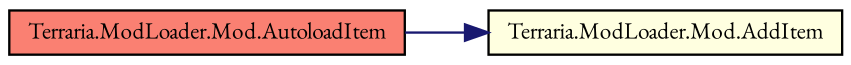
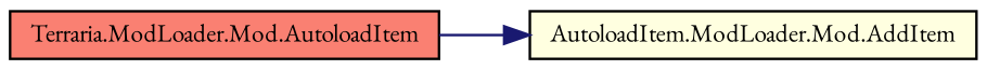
  digraph {
    rankdir=RL
    fontname="EB Garamond"
    node [color=black fontname="EB Garamond" fontsize=10 shape=record style=filled]
-   n1 [fillcolor=lightyellow fontcolor=black height=0.2 label="Terraria.ModLoader.Mod.AddItem" width=0.4]
+   n1 [fillcolor=lightyellow fontcolor=black height=0.2 label="AutoloadItem.ModLoader.Mod.AddItem" width=0.4]
    n2 [fillcolor=salmon height=0.2 label="Terraria.ModLoader.Mod.AutoloadItem" width=0.4]
    n1 -> n2 [color=midnightblue dir=back fontname="EB Garamond" fontsize=10 labelfontname=Helvetica labelfontsize=10 style=solid]
  }
